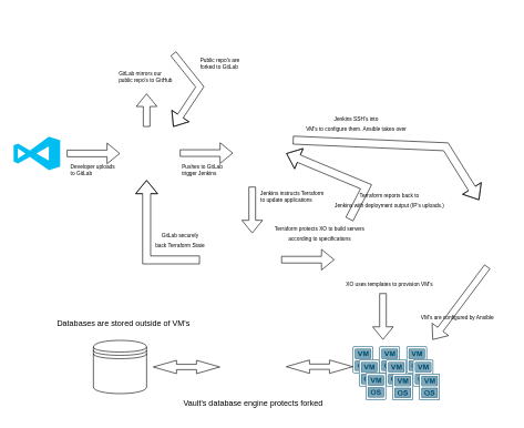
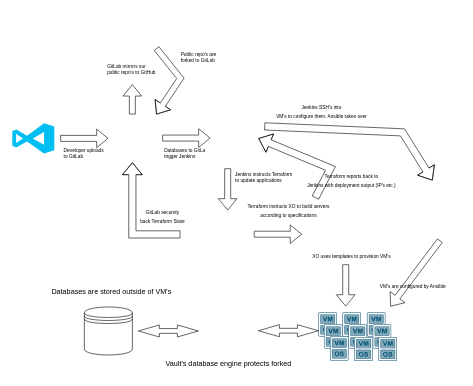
  <mxCell id="0" />
  <mxCell id="1" parent="0" />
  <mxCell id="2" value="" style="shape=image;html=1;verticalAlign=top;verticalLabelPosition=bottom;labelBackgroundColor=#ffffff;imageAspect=0;aspect=fixed;image=https://cdn4.iconfinder.com/data/icons/socialcones/508/Gitlab-128.png" vertex="1" parent="1"><mxGeometry x="180" y="190" width="80" height="80" as="geometry" /></mxCell>
  <mxCell id="3" value="" style="shape=image;html=1;verticalAlign=top;verticalLabelPosition=bottom;labelBackgroundColor=#ffffff;imageAspect=0;aspect=fixed;image=https://cdn4.iconfinder.com/data/icons/ionicons/512/icon-social-github-128.png" vertex="1" parent="1"><mxGeometry x="180" y="20" width="80" height="80" as="geometry" /></mxCell>
  <mxCell id="4" value="" style="verticalLabelPosition=bottom;html=1;verticalAlign=top;align=center;strokeColor=none;fillColor=#00BEF2;shape=mxgraph.azure.visual_studio_online;" vertex="1" parent="1"><mxGeometry x="20" y="205" width="70" height="50" as="geometry" /></mxCell>
  <mxCell id="5" value="" style="sketch=0;points=[[0.015,0.015,0],[0.985,0.015,0],[0.985,0.985,0],[0.015,0.985,0],[0.25,0,0],[0.5,0,0],[0.75,0,0],[1,0.25,0],[1,0.5,0],[1,0.75,0],[0.75,1,0],[0.5,1,0],[0.25,1,0],[0,0.75,0],[0,0.5,0],[0,0.25,0]];verticalLabelPosition=bottom;html=1;verticalAlign=top;aspect=fixed;align=center;pointerEvents=1;shape=mxgraph.cisco19.rect;prIcon=hypervisor;fillColor=#FAFAFA;strokeColor=#005073;" vertex="1" parent="1"><mxGeometry x="530" y="520" width="30.77" height="40" as="geometry" /></mxCell>
  <mxCell id="6" value="" style="shape=image;verticalLabelPosition=bottom;labelBackgroundColor=default;verticalAlign=top;aspect=fixed;imageAspect=0;image=https://img.stackshare.io/service/4139/xWbbafyO_400x400.png;" vertex="1" parent="1"><mxGeometry x="540.77" y="360" width="70" height="70" as="geometry" /></mxCell>
  <mxCell id="7" value="" style="shape=image;verticalLabelPosition=bottom;labelBackgroundColor=default;verticalAlign=top;aspect=fixed;imageAspect=0;image=https://miro.medium.com/max/400/1*UOcSdMEB69NtrJZqFjuzTA.png;" vertex="1" parent="1"><mxGeometry x="338.65" y="350" width="82.69" height="80" as="geometry" /></mxCell>
  <mxCell id="8" value="" style="shape=image;verticalLabelPosition=bottom;labelBackgroundColor=default;verticalAlign=top;aspect=fixed;imageAspect=0;image=https://upload.wikimedia.org/wikipedia/commons/thumb/e/e9/Jenkins_logo.svg/1200px-Jenkins_logo.svg.png;" vertex="1" parent="1"><mxGeometry x="350" y="190" width="60" height="82.76" as="geometry" /></mxCell>
  <mxCell id="9" value="" style="shape=image;verticalLabelPosition=bottom;labelBackgroundColor=default;verticalAlign=top;aspect=fixed;imageAspect=0;image=https://d1tlzifd8jdoy4.cloudfront.net/wp-content/uploads/2018/02/vault.png;" vertex="1" parent="1"><mxGeometry x="338.65" y="510" width="81.02" height="80.87" as="geometry" /></mxCell>
  <mxCell id="10" value="" style="shape=datastore;whiteSpace=wrap;html=1;" vertex="1" parent="1"><mxGeometry x="140" y="510.87" width="80" height="80" as="geometry" /></mxCell>
  <mxCell id="11" value="" style="sketch=0;points=[[0.015,0.015,0],[0.985,0.015,0],[0.985,0.985,0],[0.015,0.985,0],[0.25,0,0],[0.5,0,0],[0.75,0,0],[1,0.25,0],[1,0.5,0],[1,0.75,0],[0.75,1,0],[0.5,1,0],[0.25,1,0],[0,0.75,0],[0,0.5,0],[0,0.25,0]];verticalLabelPosition=bottom;html=1;verticalAlign=top;aspect=fixed;align=center;pointerEvents=1;shape=mxgraph.cisco19.rect;prIcon=hypervisor;fillColor=#FAFAFA;strokeColor=#005073;" vertex="1" parent="1"><mxGeometry x="570" y="520" width="30.77" height="40" as="geometry" /></mxCell>
  <mxCell id="12" value="" style="sketch=0;points=[[0.015,0.015,0],[0.985,0.015,0],[0.985,0.985,0],[0.015,0.985,0],[0.25,0,0],[0.5,0,0],[0.75,0,0],[1,0.25,0],[1,0.5,0],[1,0.75,0],[0.75,1,0],[0.5,1,0],[0.25,1,0],[0,0.75,0],[0,0.5,0],[0,0.25,0]];verticalLabelPosition=bottom;html=1;verticalAlign=top;aspect=fixed;align=center;pointerEvents=1;shape=mxgraph.cisco19.rect;prIcon=hypervisor;fillColor=#FAFAFA;strokeColor=#005073;" vertex="1" parent="1"><mxGeometry x="580" y="540" width="30.77" height="40" as="geometry" /></mxCell>
  <mxCell id="13" value="" style="sketch=0;points=[[0.015,0.015,0],[0.985,0.015,0],[0.985,0.985,0],[0.015,0.985,0],[0.25,0,0],[0.5,0,0],[0.75,0,0],[1,0.25,0],[1,0.5,0],[1,0.75,0],[0.75,1,0],[0.5,1,0],[0.25,1,0],[0,0.75,0],[0,0.5,0],[0,0.25,0]];verticalLabelPosition=bottom;html=1;verticalAlign=top;aspect=fixed;align=center;pointerEvents=1;shape=mxgraph.cisco19.rect;prIcon=hypervisor;fillColor=#FAFAFA;strokeColor=#005073;" vertex="1" parent="1"><mxGeometry x="539.23" y="540" width="30.77" height="40" as="geometry" /></mxCell>
  <mxCell id="14" value="" style="sketch=0;points=[[0.015,0.015,0],[0.985,0.015,0],[0.985,0.985,0],[0.015,0.985,0],[0.25,0,0],[0.5,0,0],[0.75,0,0],[1,0.25,0],[1,0.5,0],[1,0.75,0],[0.75,1,0],[0.5,1,0],[0.25,1,0],[0,0.75,0],[0,0.5,0],[0,0.25,0]];verticalLabelPosition=bottom;html=1;verticalAlign=top;aspect=fixed;align=center;pointerEvents=1;shape=mxgraph.cisco19.rect;prIcon=hypervisor;fillColor=#FAFAFA;strokeColor=#005073;" vertex="1" parent="1"><mxGeometry x="549.23" y="560" width="30.77" height="40" as="geometry" /></mxCell>
  <mxCell id="15" value="" style="sketch=0;points=[[0.015,0.015,0],[0.985,0.015,0],[0.985,0.985,0],[0.015,0.985,0],[0.25,0,0],[0.5,0,0],[0.75,0,0],[1,0.25,0],[1,0.5,0],[1,0.75,0],[0.75,1,0],[0.5,1,0],[0.25,1,0],[0,0.75,0],[0,0.5,0],[0,0.25,0]];verticalLabelPosition=bottom;html=1;verticalAlign=top;aspect=fixed;align=center;pointerEvents=1;shape=mxgraph.cisco19.rect;prIcon=hypervisor;fillColor=#FAFAFA;strokeColor=#005073;" vertex="1" parent="1"><mxGeometry x="589.62" y="560.87" width="30.77" height="40" as="geometry" /></mxCell>
  <mxCell id="16" value="" style="sketch=0;points=[[0.015,0.015,0],[0.985,0.015,0],[0.985,0.985,0],[0.015,0.985,0],[0.25,0,0],[0.5,0,0],[0.75,0,0],[1,0.25,0],[1,0.5,0],[1,0.75,0],[0.75,1,0],[0.5,1,0],[0.25,1,0],[0,0.75,0],[0,0.5,0],[0,0.25,0]];verticalLabelPosition=bottom;html=1;verticalAlign=top;aspect=fixed;align=center;pointerEvents=1;shape=mxgraph.cisco19.rect;prIcon=hypervisor;fillColor=#FAFAFA;strokeColor=#005073;" vertex="1" parent="1"><mxGeometry x="610.77" y="520" width="30.77" height="40" as="geometry" /></mxCell>
  <mxCell id="17" value="" style="sketch=0;points=[[0.015,0.015,0],[0.985,0.015,0],[0.985,0.985,0],[0.015,0.985,0],[0.25,0,0],[0.5,0,0],[0.75,0,0],[1,0.25,0],[1,0.5,0],[1,0.75,0],[0.75,1,0],[0.5,1,0],[0.25,1,0],[0,0.75,0],[0,0.5,0],[0,0.25,0]];verticalLabelPosition=bottom;html=1;verticalAlign=top;aspect=fixed;align=center;pointerEvents=1;shape=mxgraph.cisco19.rect;prIcon=hypervisor;fillColor=#FAFAFA;strokeColor=#005073;" vertex="1" parent="1"><mxGeometry x="620.39" y="540" width="30.77" height="40" as="geometry" /></mxCell>
  <mxCell id="18" value="" style="sketch=0;points=[[0.015,0.015,0],[0.985,0.015,0],[0.985,0.985,0],[0.015,0.985,0],[0.25,0,0],[0.5,0,0],[0.75,0,0],[1,0.25,0],[1,0.5,0],[1,0.75,0],[0.75,1,0],[0.5,1,0],[0.25,1,0],[0,0.75,0],[0,0.5,0],[0,0.25,0]];verticalLabelPosition=bottom;html=1;verticalAlign=top;aspect=fixed;align=center;pointerEvents=1;shape=mxgraph.cisco19.rect;prIcon=hypervisor;fillColor=#FAFAFA;strokeColor=#005073;" vertex="1" parent="1"><mxGeometry x="630" y="560.87" width="30.77" height="40" as="geometry" /></mxCell>
  <mxCell id="19" value="" style="shape=flexArrow;endArrow=classic;html=1;rounded=0;fillColor=default;" edge="1" parent="1"><mxGeometry width="50" height="50" relative="1" as="geometry"><mxPoint x="100" y="230" as="sourcePoint" /><mxPoint x="180" y="230" as="targetPoint" /></mxGeometry></mxCell>
  <mxCell id="20" value="" style="shape=flexArrow;endArrow=classic;html=1;rounded=0;" edge="1" parent="1"><mxGeometry width="50" height="50" relative="1" as="geometry"><mxPoint x="270" y="229.5" as="sourcePoint" /><mxPoint x="350" y="229.5" as="targetPoint" /></mxGeometry></mxCell>
  <mxCell id="21" value="" style="shape=flexArrow;endArrow=classic;html=1;rounded=0;exitX=0.5;exitY=0;exitDx=0;exitDy=0;fillColor=default;" edge="1" parent="1" source="2" target="26"><mxGeometry width="50" height="50" relative="1" as="geometry"><mxPoint x="220" y="180" as="sourcePoint" /><mxPoint x="220" y="190" as="targetPoint" /></mxGeometry></mxCell>
  <mxCell id="22" value="" style="shape=flexArrow;endArrow=classic;html=1;rounded=0;entryX=0.5;entryY=0;entryDx=0;entryDy=0;" edge="1" parent="1"><mxGeometry x="1" y="-252" width="50" height="50" relative="1" as="geometry"><mxPoint x="575.43" y="440" as="sourcePoint" /><mxPoint x="575.43" y="510" as="targetPoint" /><mxPoint x="112" y="210" as="offset" /></mxGeometry></mxCell>
  <mxCell id="23" value="" style="shape=flexArrow;endArrow=classic;html=1;rounded=0;entryX=0.5;entryY=1;entryDx=0;entryDy=0;width=12;endSize=6.33;" edge="1" parent="1" target="2"><mxGeometry width="50" height="50" relative="1" as="geometry"><mxPoint x="300" y="390" as="sourcePoint" /><mxPoint x="220" y="310" as="targetPoint" /><Array as="points"><mxPoint x="220" y="390" /></Array></mxGeometry></mxCell>
  <mxCell id="24" value="&lt;font style=&quot;font-size: 8px;&quot;&gt;GitLab securely &lt;br&gt;back Terraform State&lt;/font&gt;" style="text;html=1;align=center;verticalAlign=middle;resizable=0;points=[];autosize=1;strokeColor=none;fillColor=none;" vertex="1" parent="1"><mxGeometry x="220" y="340" width="100" height="40" as="geometry" /></mxCell>
  <mxCell id="25" value="Developer uploads&#10;to GitLab" style="text;strokeColor=none;fillColor=none;spacingLeft=4;spacingRight=4;overflow=hidden;rotatable=0;points=[[0,0.5],[1,0.5]];portConstraint=eastwest;fontSize=8;" vertex="1" parent="1"><mxGeometry x="100" y="240" width="80" height="40" as="geometry" /></mxCell>
  <mxCell id="26" value="GitLab mirrors our&#10;public repo's to GitHub&#10;" style="text;strokeColor=none;fillColor=none;spacingLeft=4;spacingRight=4;overflow=hidden;rotatable=0;points=[[0,0.5],[1,0.5]];portConstraint=eastwest;fontSize=8;" vertex="1" parent="1"><mxGeometry x="172.5" y="100" width="95" height="40" as="geometry" /></mxCell>
- <mxCell id="27" value="Pushes to GitLab&#10;trigger Jenkins" style="text;strokeColor=none;fillColor=none;spacingLeft=4;spacingRight=4;overflow=hidden;rotatable=0;points=[[0,0.5],[1,0.5]];portConstraint=eastwest;fontSize=8;" vertex="1" parent="1"><mxGeometry x="267.5" y="240" width="77.32" height="30" as="geometry" /></mxCell>
+ <mxCell id="27" value="Databases to GitLab&#10;trigger Jenkins" style="text;strokeColor=none;fillColor=none;spacingLeft=4;spacingRight=4;overflow=hidden;rotatable=0;points=[[0,0.5],[1,0.5]];portConstraint=eastwest;fontSize=8;" vertex="1" parent="1"><mxGeometry x="267.5" y="240" width="77.32" height="30" as="geometry" /></mxCell>
  <mxCell id="28" value="Vault's database engine protects forked" style="text;html=1;align=center;verticalAlign=middle;resizable=0;points=[];autosize=1;strokeColor=none;fillColor=none;" vertex="1" parent="1"><mxGeometry x="255" y="590.87" width="250" height="30" as="geometry" /></mxCell>
  <mxCell id="29" value="" style="html=1;shadow=0;dashed=0;align=center;verticalAlign=middle;shape=mxgraph.arrows2.twoWayArrow;dy=0.6;dx=35;fontSize=8;" vertex="1" parent="1"><mxGeometry x="430" y="540.43" width="100" height="20" as="geometry" /></mxCell>
  <mxCell id="30" value="&lt;font style=&quot;font-size: 8px;&quot;&gt;XO uses templates to provision VM's&lt;/font&gt;" style="text;html=1;align=center;verticalAlign=middle;resizable=0;points=[];autosize=1;strokeColor=none;fillColor=none;" vertex="1" parent="1"><mxGeometry x="510.38" y="410" width="150" height="30" as="geometry" /></mxCell>
  <mxCell id="31" value="" style="shape=flexArrow;endArrow=classic;html=1;rounded=0;fillColor=default;" edge="1" parent="1"><mxGeometry x="1" y="-252" width="50" height="50" relative="1" as="geometry"><mxPoint x="422.5" y="389.66" as="sourcePoint" /><mxPoint x="502.5" y="389.66" as="targetPoint" /><mxPoint x="112" y="210" as="offset" /></mxGeometry></mxCell>
- <mxCell id="32" value="&lt;font style=&quot;font-size: 8px;&quot;&gt;Terraform protects XO to build servers&lt;br&gt;according to specifications&lt;/font&gt;" style="text;html=1;align=center;verticalAlign=middle;resizable=0;points=[];autosize=1;strokeColor=none;fillColor=none;" vertex="1" parent="1"><mxGeometry x="400" y="330" width="160" height="40" as="geometry" /></mxCell>
+ <mxCell id="32" value="&lt;font style=&quot;font-size: 8px;&quot;&gt;Terraform instructs XO to build servers&lt;br&gt;according to specifications&lt;/font&gt;" style="text;html=1;align=center;verticalAlign=middle;resizable=0;points=[];autosize=1;strokeColor=none;fillColor=none;" vertex="1" parent="1"><mxGeometry x="400" y="330" width="160" height="40" as="geometry" /></mxCell>
  <mxCell id="33" value="" style="html=1;shadow=0;dashed=0;align=center;verticalAlign=middle;shape=mxgraph.arrows2.twoWayArrow;dy=0.6;dx=35;fontSize=8;" vertex="1" parent="1"><mxGeometry x="230" y="540.87" width="100" height="20" as="geometry" /></mxCell>
  <mxCell id="34" value="Databases are stored outside of VM's" style="text;html=1;align=center;verticalAlign=middle;resizable=0;points=[];autosize=1;strokeColor=none;fillColor=none;" vertex="1" parent="1"><mxGeometry x="75" y="470" width="220" height="30" as="geometry" /></mxCell>
  <mxCell id="35" value="" style="shape=flexArrow;endArrow=classic;html=1;rounded=0;entryX=0.5;entryY=0;entryDx=0;entryDy=0;" edge="1" parent="1"><mxGeometry x="1" y="-252" width="50" height="50" relative="1" as="geometry"><mxPoint x="378.82" y="280" as="sourcePoint" /><mxPoint x="378.82" y="350" as="targetPoint" /><mxPoint x="112" y="210" as="offset" /></mxGeometry></mxCell>
  <mxCell id="36" value="Jenkins instructs Terraform&#10;to update applications" style="text;strokeColor=none;fillColor=none;spacingLeft=4;spacingRight=4;overflow=hidden;rotatable=0;points=[[0,0.5],[1,0.5]];portConstraint=eastwest;fontSize=8;" vertex="1" parent="1"><mxGeometry x="385.67" y="280" width="114.33" height="30" as="geometry" /></mxCell>
  <mxCell id="37" value="" style="shape=flexArrow;endArrow=classic;html=1;rounded=0;entryX=1;entryY=0;entryDx=0;entryDy=0;exitX=1;exitY=0.75;exitDx=0;exitDy=0;fillColor=default;" edge="1" parent="1" source="3" target="2"><mxGeometry width="50" height="50" relative="1" as="geometry"><mxPoint x="270" y="70" as="sourcePoint" /><mxPoint x="270" y="190" as="targetPoint" /><Array as="points"><mxPoint x="300" y="130" /></Array></mxGeometry></mxCell>
  <mxCell id="38" value="Public repo's are&#10;forked to GitLab" style="text;strokeColor=none;fillColor=none;spacingLeft=4;spacingRight=4;overflow=hidden;rotatable=0;points=[[0,0.5],[1,0.5]];portConstraint=eastwest;fontSize=8;" vertex="1" parent="1"><mxGeometry x="295" y="80" width="95" height="40" as="geometry" /></mxCell>
  <mxCell id="39" value="" style="shape=flexArrow;endArrow=classic;html=1;rounded=0;width=12;endSize=6.33;exitX=0.78;exitY=-0.022;exitDx=0;exitDy=0;exitPerimeter=0;" edge="1" parent="1" source="32"><mxGeometry width="50" height="50" relative="1" as="geometry"><mxPoint x="470" y="320" as="sourcePoint" /><mxPoint x="430" y="230" as="targetPoint" /><Array as="points"><mxPoint x="550" y="280" /></Array></mxGeometry></mxCell>
- <mxCell id="40" value="&lt;span style=&quot;font-size: 8px;&quot;&gt;Terraform reports back to&lt;br&gt;Jenkins with deployment output (IP's uploads.)&lt;/span&gt;" style="text;html=1;align=center;verticalAlign=middle;resizable=0;points=[];autosize=1;strokeColor=none;fillColor=none;" vertex="1" parent="1"><mxGeometry x="500" y="280" width="170" height="40" as="geometry" /></mxCell>
+ <mxCell id="40" value="&lt;span style=&quot;font-size: 8px;&quot;&gt;Terraform reports back to&lt;br&gt;Jenkins with deployment output (IP's etc.)&lt;/span&gt;" style="text;html=1;align=center;verticalAlign=middle;resizable=0;points=[];autosize=1;strokeColor=none;fillColor=none;" vertex="1" parent="1"><mxGeometry x="500" y="280" width="170" height="40" as="geometry" /></mxCell>
  <mxCell id="41" value="" style="shape=flexArrow;endArrow=classic;html=1;rounded=0;width=12;endSize=6.33;" edge="1" parent="1"><mxGeometry x="-0.404" y="-120" width="50" height="50" relative="1" as="geometry"><mxPoint x="440" y="210" as="sourcePoint" /><mxPoint x="720" y="300" as="targetPoint" /><Array as="points"><mxPoint x="670" y="220" /></Array><mxPoint x="74" y="111" as="offset" /></mxGeometry></mxCell>
  <mxCell id="42" value="&lt;span style=&quot;font-size: 8px;&quot;&gt;Jenkins SSH's into&lt;br&gt;VM's to configure them. Ansible takes over&lt;/span&gt;" style="text;html=1;align=center;verticalAlign=middle;resizable=0;points=[];autosize=1;strokeColor=none;fillColor=none;" vertex="1" parent="1"><mxGeometry x="450.39" y="165" width="170" height="40" as="geometry" /></mxCell>
  <mxCell id="43" value="" style="shape=image;verticalLabelPosition=bottom;labelBackgroundColor=default;verticalAlign=top;aspect=fixed;imageAspect=0;image=https://upload.wikimedia.org/wikipedia/commons/thumb/2/24/Ansible_logo.svg/1664px-Ansible_logo.svg.png;" vertex="1" parent="1"><mxGeometry x="700" y="310" width="65.79" height="80.87" as="geometry" /></mxCell>
  <mxCell id="44" value="" style="shape=flexArrow;endArrow=classic;html=1;rounded=0;" edge="1" parent="1"><mxGeometry x="1" y="-252" width="50" height="50" relative="1" as="geometry"><mxPoint x="732.55" y="400" as="sourcePoint" /><mxPoint x="650" y="510" as="targetPoint" /><mxPoint x="112" y="210" as="offset" /></mxGeometry></mxCell>
  <mxCell id="45" value="&lt;span style=&quot;font-size: 8px;&quot;&gt;VM's are configured by Ansible&lt;/span&gt;" style="text;html=1;align=center;verticalAlign=middle;resizable=0;points=[];autosize=1;strokeColor=none;fillColor=none;" vertex="1" parent="1"><mxGeometry x="622" y="460" width="130" height="30" as="geometry" /></mxCell>
